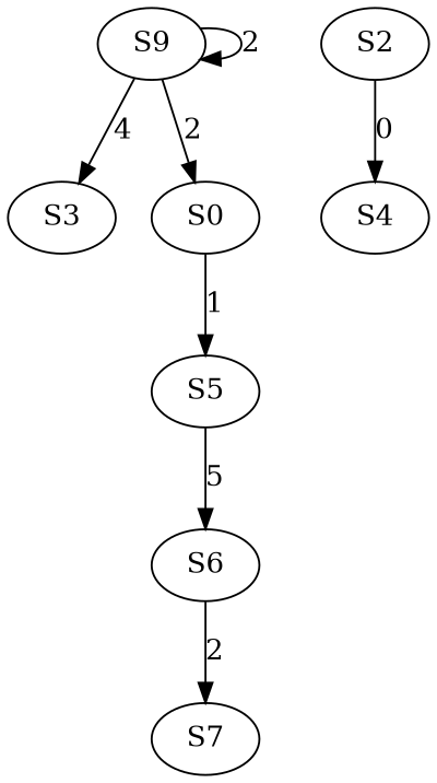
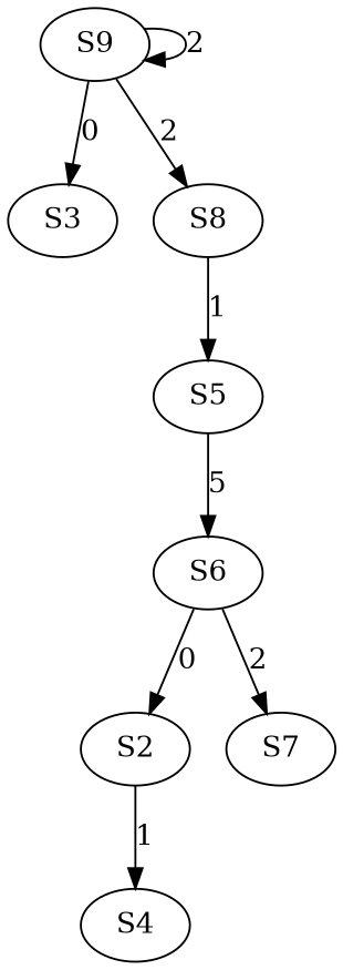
  strict digraph {
    S6
    S2
    S7
    S4
    S9
    S3
-   S8 [label=S0]
+   S8
    S5
+   S6 -> S2 [label=0]
    S6 -> S7 [label=2]
-   S2 -> S4 [label=0]
+   S2 -> S4 [label=1]
    S9 -> S9 [label=2]
-   S9 -> S3 [label=4]
+   S9 -> S3 [label=0]
    S9 -> S8 [label=2]
    S8 -> S5 [label=1]
    S5 -> S6 [label=5]
  }
